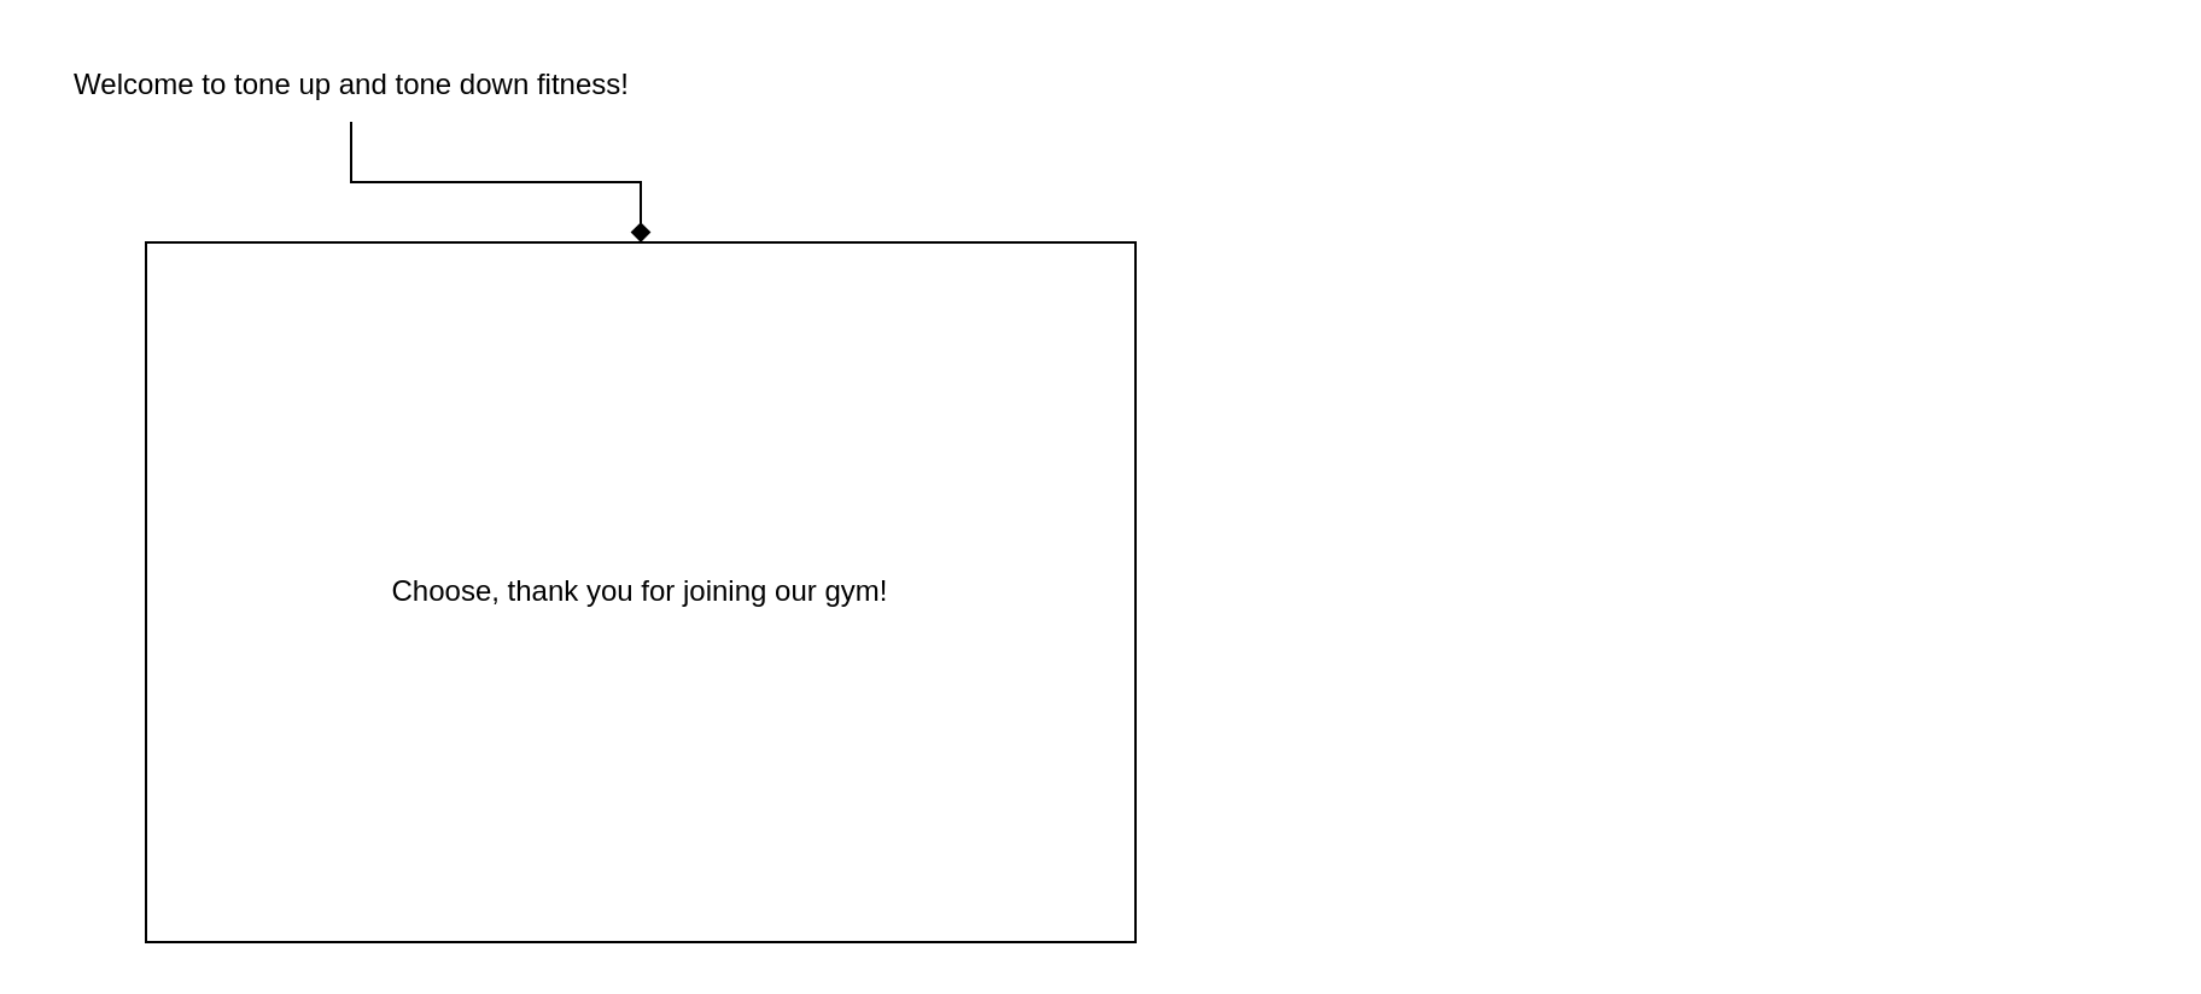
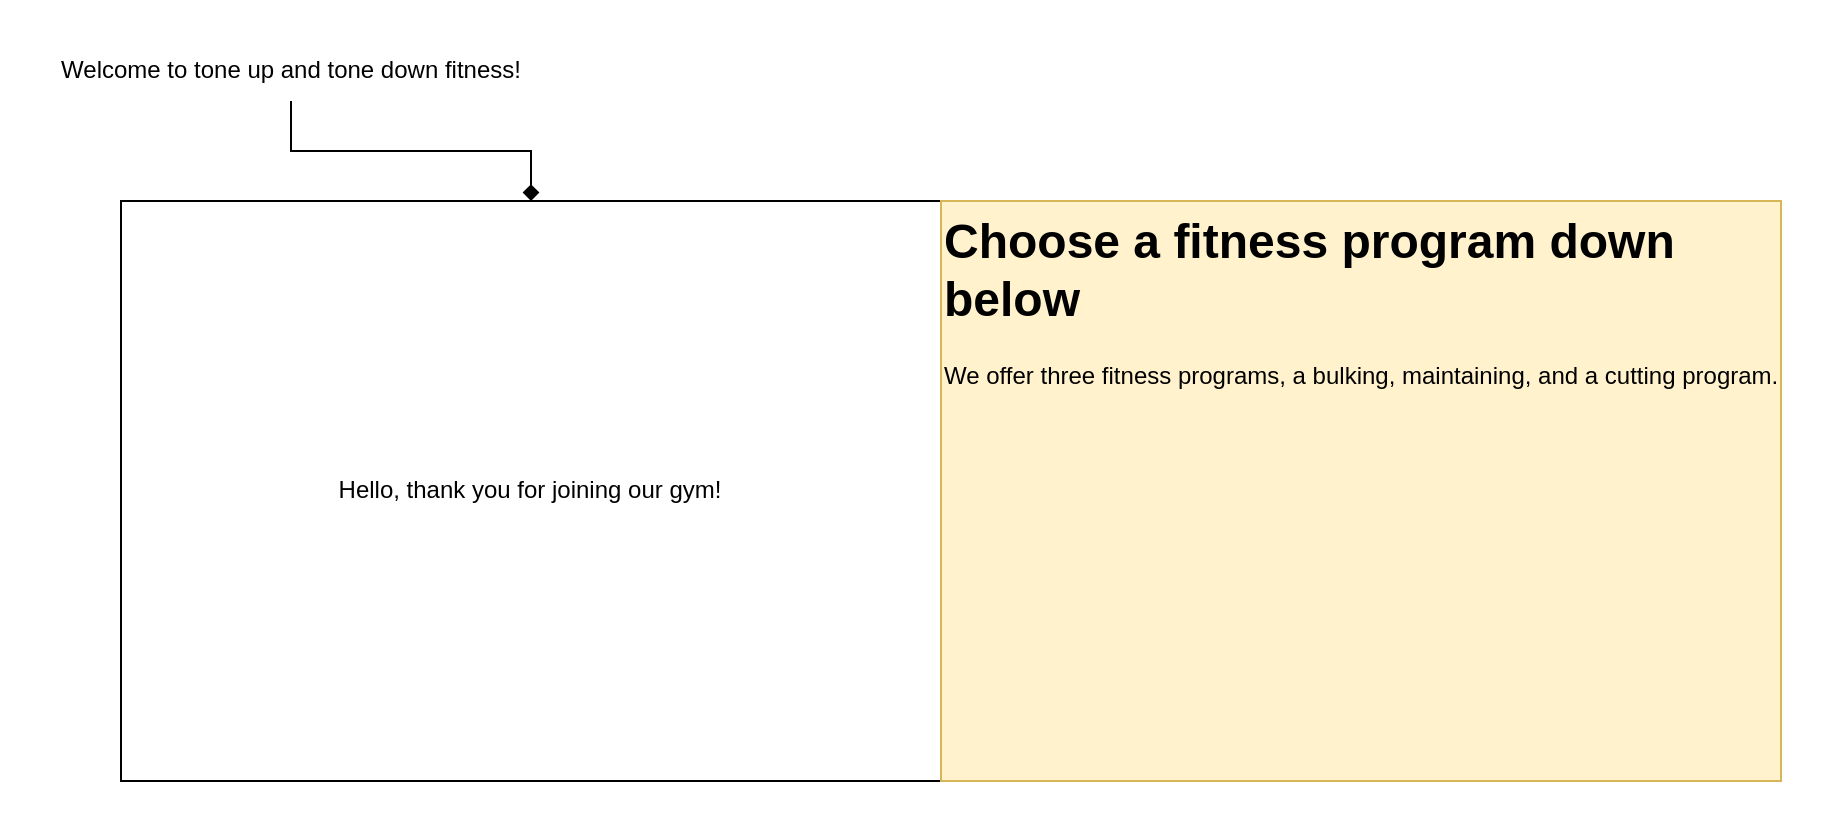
  <mxCell id="0" />
  <mxCell id="1" parent="0" />
  <mxCell id="2" value="" style="edgeStyle=orthogonalEdgeStyle;rounded=0;orthogonalLoop=1;jettySize=auto;html=1;endArrow=diamond;" edge="1" parent="1" source="3" target="4"><mxGeometry relative="1" as="geometry" /></mxCell>
  <mxCell id="3" value="Welcome to tone up and tone down fitness!" style="text;html=1;align=center;verticalAlign=middle;resizable=0;points=[];autosize=1;strokeColor=none;fillColor=none;" vertex="1" parent="1"><mxGeometry x="20" width="250" height="30" as="geometry" y="20" /></mxCell>
- <mxCell id="4" value="Choose, thank you for joining our gym!" style="rounded=0;whiteSpace=wrap;html=1;" vertex="1" parent="1"><mxGeometry y="100" width="410" height="290" as="geometry" x="60" /></mxCell>
+ <mxCell id="4" value="Hello, thank you for joining our gym!" style="rounded=0;whiteSpace=wrap;html=1;" vertex="1" parent="1"><mxGeometry y="100" width="410" height="290" as="geometry" x="60" /></mxCell>
+ <mxCell id="5" value="&lt;h1 style=&quot;margin-top: 0px;&quot;&gt;Choose a fitness program down below&lt;/h1&gt;&lt;p&gt;We offer three fitness programs, a bulking, maintaining, and a cutting program.&lt;/p&gt;" style="text;html=1;whiteSpace=wrap;overflow=hidden;rounded=0;fillColor=#fff2cc;strokeColor=#d6b656;" vertex="1" parent="1"><mxGeometry x="470" y="100" width="420" height="290" as="geometry" /></mxCell>
